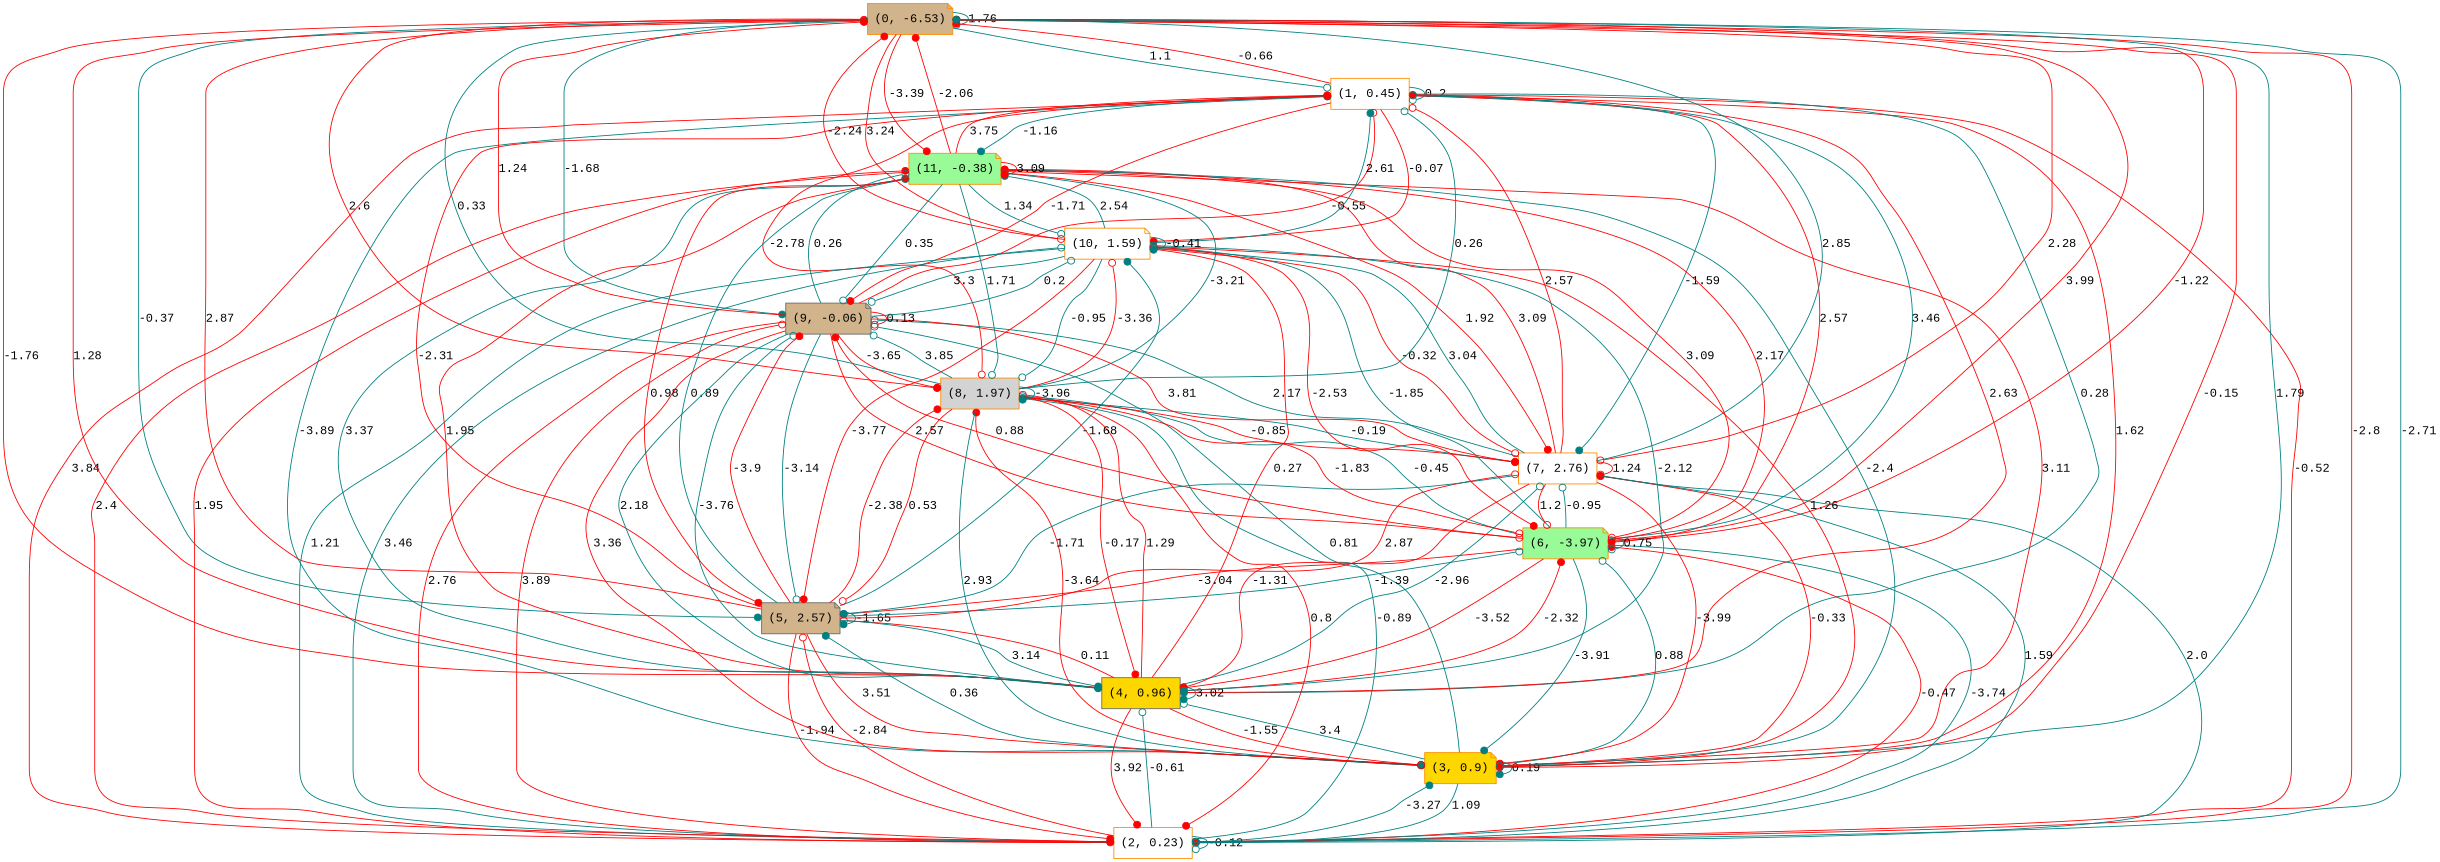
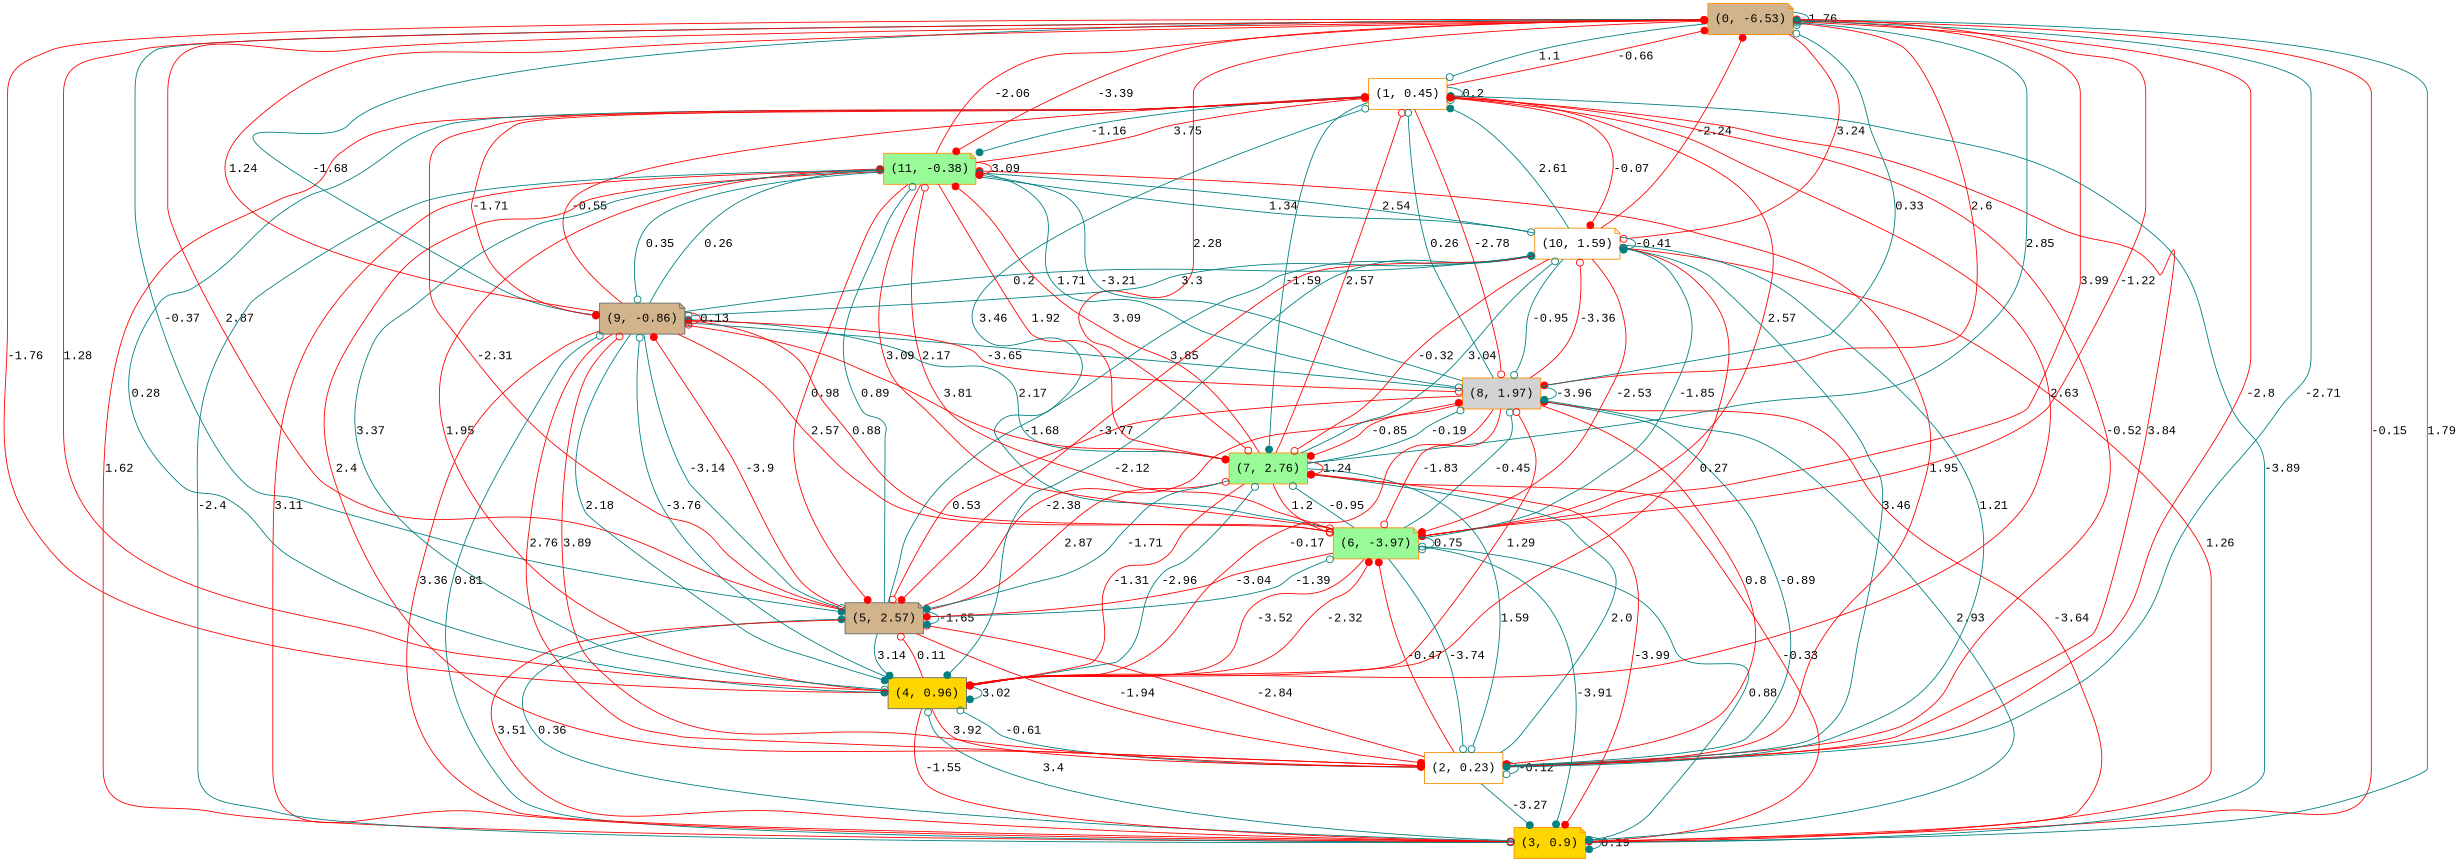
  digraph {
    fontname="Liberation Mono"
    node [color=darkorange fillcolor=tan fontname="Liberation Mono" shape=note style=filled]
    edge [arrowhead=odot color=red fontname="Liberation Mono"]
    n1 [label="(0, -6.53)"]
    n2 [fillcolor=white label="(1, 0.45)" shape=box]
    n3 [fillcolor=white label="(2, 0.23)" shape=box]
    n4 [fillcolor=gold label="(3, 0.9)"]
    n5 [color=gray40 fillcolor=gold label="(4, 0.96)" shape=box]
    n6 [color=gray40 label="(5, 2.57)"]
    n7 [fillcolor=palegreen label="(6, -3.97)"]
-   n8 [fillcolor=white label="(7, 2.76)" shape=box]
+   n8 [fillcolor=palegreen label="(7, 2.76)" shape=box]
    n9 [fillcolor=lightgrey label="(8, 1.97)" shape=box]
-   n10 [color=gray40 label="(9, -0.06)"]
+   n10 [color=gray40 label="(9, -0.86)"]
    n11 [fillcolor=white label="(10, 1.59)"]
    n12 [fillcolor=palegreen label="(11, -0.38)"]
    n1 -> n1 [color=teal label=1.76]
    n1 -> n2 [color=teal label=1.1]
    n1 -> n3 [label=-2.8]
    n1 -> n4 [arrowhead=dot label=-0.15]
    n1 -> n5 [label=-1.76]
    n1 -> n6 [arrowhead=dot color=teal label=-0.37]
    n1 -> n7 [label=3.99]
    n1 -> n8 [label=2.28]
    n1 -> n9 [arrowhead=dot label=2.6]
    n1 -> n10 [arrowhead=dot color=teal label=-1.68]
    n1 -> n11 [label=3.24]
    n1 -> n12 [arrowhead=dot label=-3.39]
    n2 -> n1 [arrowhead=dot label=-0.66]
    n2 -> n2 [color=teal label=0.2]
    n2 -> n3 [arrowhead=dot label=-0.52]
    n2 -> n4 [label=1.62]
    n2 -> n5 [arrowhead=dot color=teal label=0.28]
    n2 -> n7 [arrowhead=dot label=2.57]
    n2 -> n8 [arrowhead=dot color=teal label=-1.59]
    n2 -> n9 [label=-2.78]
    n2 -> n10 [arrowhead=dot label=-1.71]
    n2 -> n11 [arrowhead=dot label=-0.07]
    n2 -> n12 [arrowhead=dot color=teal label=-1.16]
    n3 -> n1 [color=teal label=-2.71]
    n3 -> n2 [arrowhead=dot label=3.84]
    n3 -> n3 [color=teal label=-0.12]
    n3 -> n4 [arrowhead=dot color=teal label=-3.27]
    n3 -> n5 [color=teal label=-0.61]
    n3 -> n6 [label=-2.84]
    n3 -> n7 [arrowhead=dot label=-0.47]
    n3 -> n8 [color=teal label=2.0]
    n3 -> n9 [arrowhead=dot color=teal label=-0.89]
    n3 -> n10 [label=3.89]
    n3 -> n11 [color=teal label=3.46]
    n3 -> n12 [arrowhead=dot label=1.95]
    n4 -> n1 [arrowhead=dot color=teal label=1.79]
    n4 -> n2 [arrowhead=dot color=teal label=-3.89]
-   n4 -> n3 [color=teal label=1.09]
    n4 -> n4 [arrowhead=dot color=teal label=0.19]
    n4 -> n5 [color=teal label=3.4]
    n4 -> n6 [arrowhead=dot color=teal label=0.36]
    n4 -> n7 [color=teal label=0.88]
    n4 -> n8 [arrowhead=dot label=-0.33]
    n4 -> n9 [arrowhead=dot label=-3.64]
    n4 -> n10 [color=teal label=0.81]
    n4 -> n11 [label=1.26]
    n4 -> n12 [label=3.11]
    n5 -> n1 [arrowhead=dot label=1.28]
    n5 -> n2 [arrowhead=dot label=2.63]
    n5 -> n3 [arrowhead=dot label=3.92]
    n5 -> n4 [label=-1.55]
    n5 -> n5 [arrowhead=dot color=teal label=3.02]
    n5 -> n6 [label=0.11]
    n5 -> n7 [arrowhead=dot label=-2.32]
    n5 -> n8 [color=teal label=-2.96]
    n5 -> n9 [label=1.29]
    n5 -> n10 [color=teal label=-3.76]
    n5 -> n11 [label=0.27]
    n5 -> n12 [arrowhead=dot label=1.95]
    n6 -> n1 [label=2.87]
    n6 -> n2 [arrowhead=dot label=-2.31]
    n6 -> n3 [arrowhead=dot label=-1.94]
    n6 -> n4 [label=3.51]
    n6 -> n5 [arrowhead=dot color=teal label=3.14]
    n6 -> n6 [arrowhead=dot color=teal label=-1.65]
    n6 -> n7 [color=teal label=-1.39]
    n6 -> n8 [label=2.87]
    n6 -> n9 [arrowhead=dot label=-2.38]
    n6 -> n10 [arrowhead=dot label=-3.9]
    n6 -> n11 [arrowhead=dot color=teal label=-1.68]
    n6 -> n12 [color=teal label=0.89]
    n7 -> n1 [label=-1.22]
    n7 -> n2 [color=teal label=3.46]
    n7 -> n3 [color=teal label=-3.74]
    n7 -> n4 [arrowhead=dot color=teal label=-3.91]
    n7 -> n5 [label=-3.52]
    n7 -> n6 [arrowhead=dot label=-3.04]
    n7 -> n7 [color=teal label=0.75]
    n7 -> n8 [color=teal label=-0.95]
    n7 -> n9 [color=teal label=-0.45]
    n7 -> n10 [arrowhead=dot label=0.88]
    n7 -> n11 [color=teal label=-1.85]
    n7 -> n12 [label=2.17]
    n8 -> n1 [color=teal label=2.85]
    n8 -> n2 [label=2.57]
    n8 -> n3 [color=teal label=1.59]
    n8 -> n4 [arrowhead=dot label=-3.99]
    n8 -> n5 [arrowhead=dot label=-1.31]
    n8 -> n6 [arrowhead=dot color=teal label=-1.71]
    n8 -> n7 [label=1.2]
    n8 -> n8 [label=1.24]
    n8 -> n9 [color=teal label=-0.19]
    n8 -> n10 [color=teal label=2.17]
    n8 -> n11 [color=teal label=3.04]
    n8 -> n12 [arrowhead=dot label=3.09]
    n9 -> n1 [color=teal label=0.33]
    n9 -> n2 [color=teal label=0.26]
    n9 -> n3 [arrowhead=dot label=0.8]
    n9 -> n4 [arrowhead=dot color=teal label=2.93]
    n9 -> n5 [arrowhead=dot label=-0.17]
    n9 -> n6 [label=0.53]
    n9 -> n7 [label=-1.83]
    n9 -> n8 [arrowhead=dot label=-0.85]
    n9 -> n9 [arrowhead=dot color=teal label=-3.96]
    n9 -> n10 [color=teal label=3.85]
    n9 -> n11 [label=-3.36]
    n9 -> n12 [arrowhead=dot color=teal label=-3.21]
    n10 -> n1 [arrowhead=dot label=1.24]
    n10 -> n2 [label=-0.55]
    n10 -> n3 [label=2.76]
    n10 -> n4 [label=3.36]
    n10 -> n5 [arrowhead=dot color=teal label=2.18]
    n10 -> n6 [color=teal label=-3.14]
    n10 -> n7 [label=2.57]
    n10 -> n8 [arrowhead=dot label=3.81]
    n10 -> n9 [label=-3.65]
    n10 -> n10 [label=0.13]
    n10 -> n11 [color=teal label=0.2]
    n10 -> n12 [color=teal label=0.26]
    n11 -> n1 [arrowhead=dot label=-2.24]
    n11 -> n2 [arrowhead=dot color=teal label=2.61]
    n11 -> n3 [arrowhead=dot color=teal label=1.21]
    n11 -> n5 [arrowhead=dot color=teal label=-2.12]
    n11 -> n6 [arrowhead=dot label=-3.77]
    n11 -> n7 [arrowhead=dot label=-2.53]
    n11 -> n8 [label=-0.32]
    n11 -> n9 [color=teal label=-0.95]
    n11 -> n10 [color=teal label=3.3]
    n11 -> n11 [arrowhead=dot color=teal label=-0.41]
    n11 -> n12 [arrowhead=dot color=teal label=2.54]
    n12 -> n1 [arrowhead=dot label=-2.06]
    n12 -> n2 [label=3.75]
    n12 -> n3 [arrowhead=dot label=2.4]
    n12 -> n4 [color=teal label=-2.4]
    n12 -> n5 [color=teal label=3.37]
    n12 -> n6 [arrowhead=dot label=0.98]
    n12 -> n7 [label=3.09]
    n12 -> n8 [arrowhead=dot label=1.92]
    n12 -> n9 [color=teal label=1.71]
    n12 -> n10 [color=teal label=0.35]
    n12 -> n11 [color=teal label=1.34]
    n12 -> n12 [arrowhead=dot label=3.09]
  }
